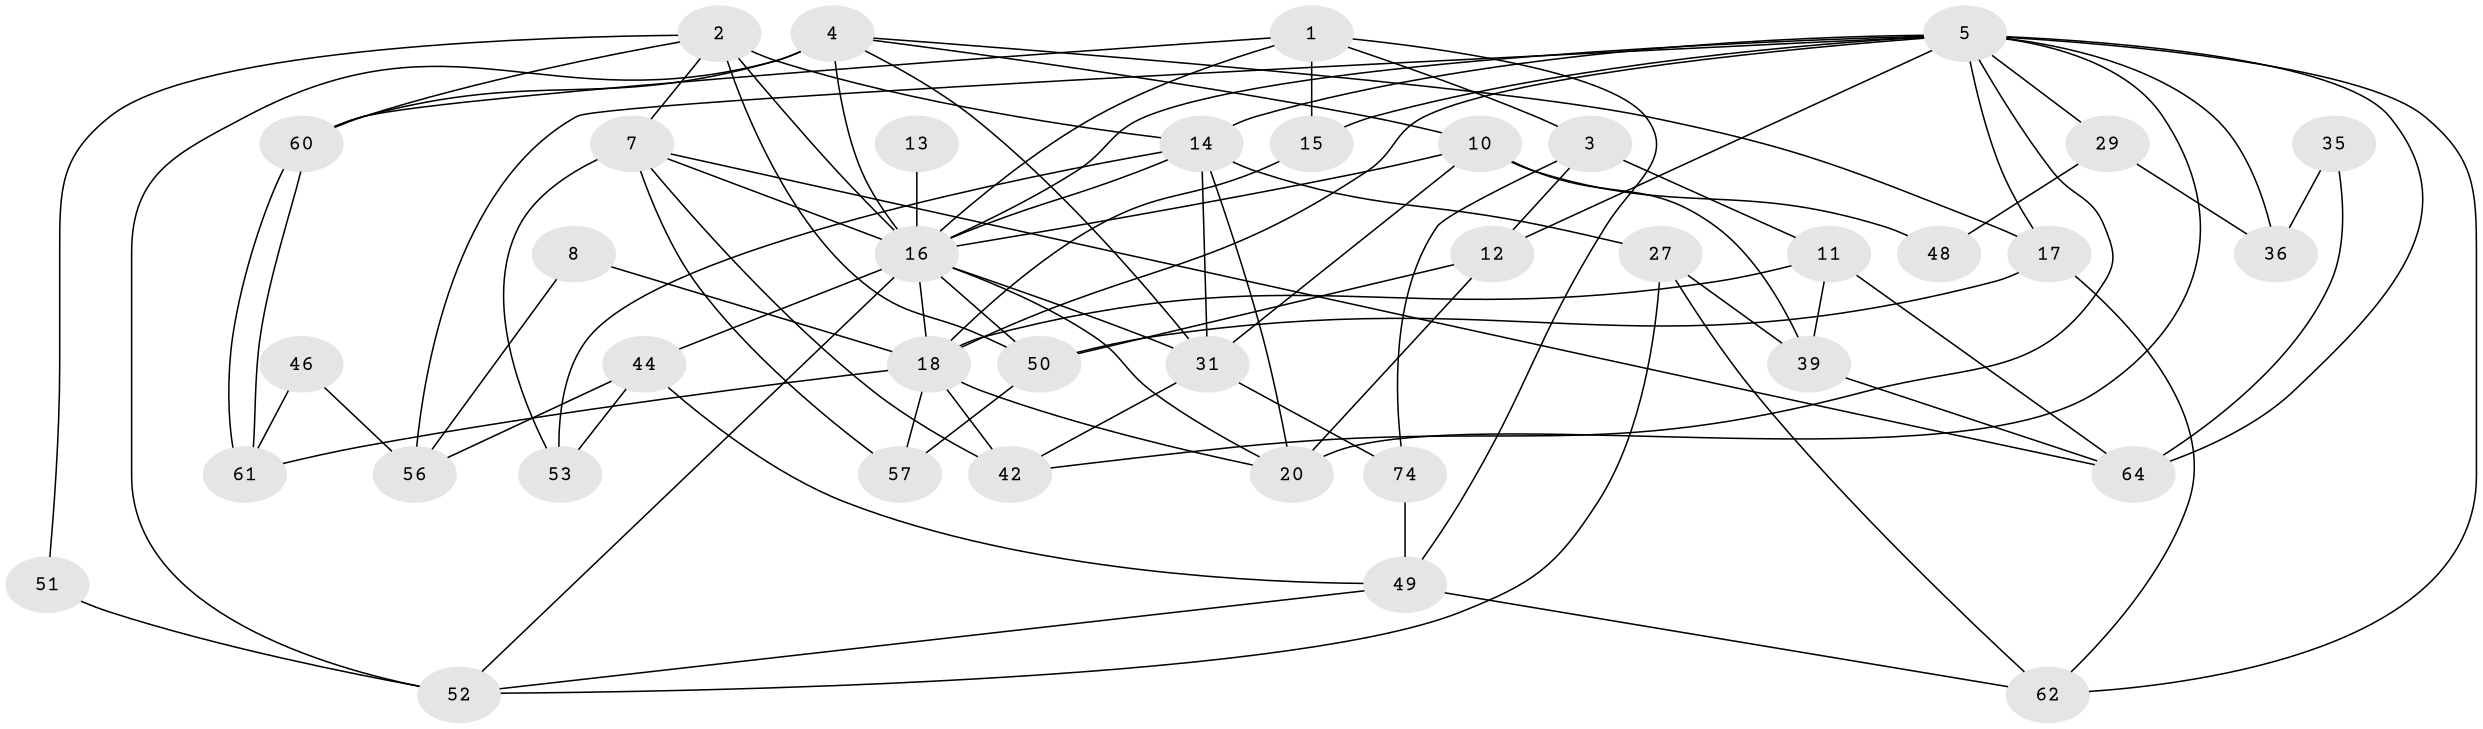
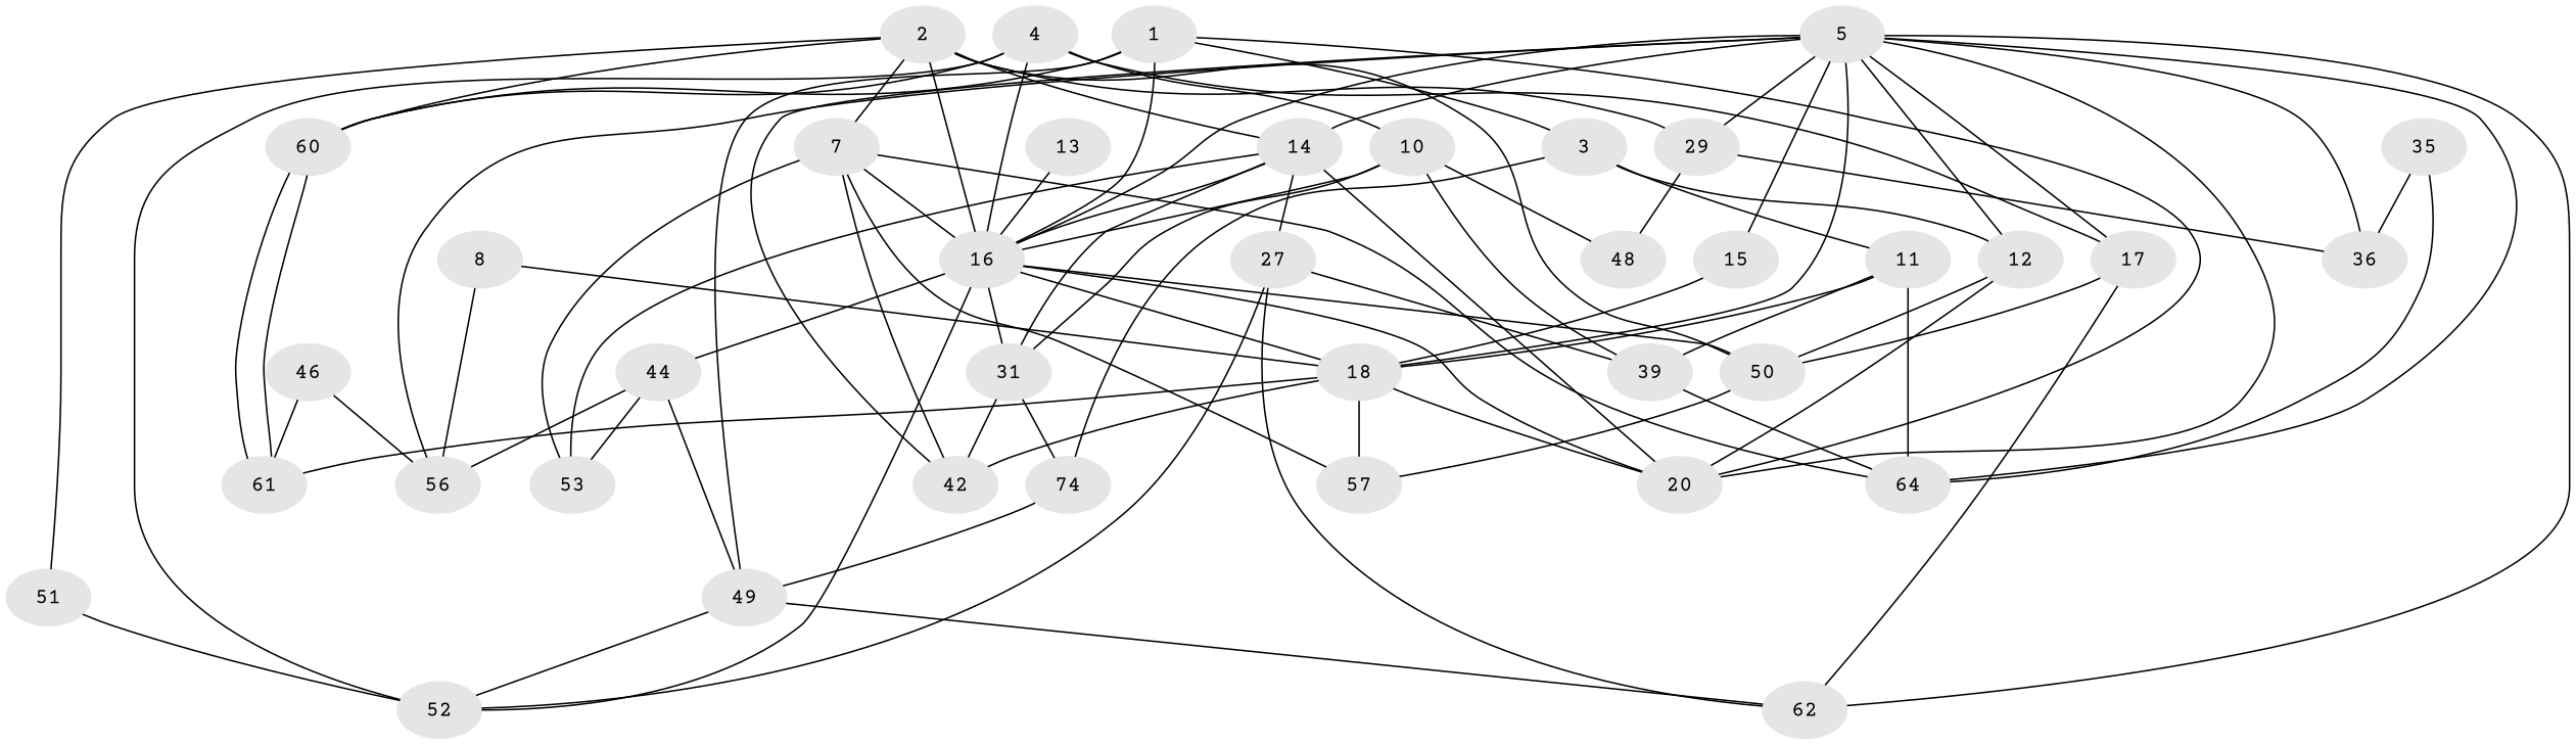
  graph {
    fontname="Courier Prime"
    node [color=gray90 fontname="Courier Prime" style=filled]
    edge [fontname="Courier Prime"]
    1 [super="+45"]
    3 [super="+21"]
    16 [super="+22+26"]
    20
    49
    60
    11 [super="+65"]
    12 [super="+19"]
    n9 [label=74]
    50
    31 [super="+59"]
    52 [super="+58"]
    18 [super="+28"]
    44
    62
    61
    2 [super="+38+23"]
    7 [super="+25+55"]
    14 [super="+37"]
    29
    51
    42
    64
    53
    57
    27
    36
    48
    39
    4 [super="+9"]
    10 [super="+33+24"]
    17
    5 [super="+43+63+6"]
    15
    56
    8
    13
    35
    46
    1 -- 3
    1 -- 16
-   1 -- 15
+   1 -- 20
    1 -- 49
    1 -- 60
    3 -- 11
    3 -- 12
    3 -- n9
    16 -- 20
    16 -- 50
    16 -- 31
    16 -- 52
    16 -- 18
    16 -- 44
    49 -- 52
    49 -- 62
    60 -- 61
    60 -- 61
    11 -- 18
    11 -- 64
    11 -- 39
    12 -- 20
    12 -- 50
    n9 -- 49
    50 -- 57
    31 -- n9
    31 -- 42
    18 -- 20
    18 -- 61
    18 -- 42
    18 -- 57
    44 -- 49
    44 -- 53
    44 -- 56
    2 -- 16 [weight=2]
    2 -- 60
    2 -- 50
    2 -- 7
    2 -- 14 [weight=2]
+   2 -- 29 [weight=2]
    2 -- 51
    7 -- 16
    7 -- 42 [weight=2]
    7 -- 64
    7 -- 53
    7 -- 57
    14 -- 16
    14 -- 20
    14 -- 31
    14 -- 53
    14 -- 27
    29 -- 36
    29 -- 48
    51 -- 52
    27 -- 52
    27 -- 62
    27 -- 39
    39 -- 64
    4 -- 16
    4 -- 60
-   4 -- 31
    4 -- 52 [weight=2]
    4 -- 10
    4 -- 17
    10 -- 16 [weight=2]
    10 -- 31 [weight=2]
    10 -- 48
    10 -- 39
    17 -- 50
    17 -- 62
    5 -- 16 [weight=2]
    5 -- 20
    5 -- 12
    5 -- 18
    5 -- 62
    5 -- 14
    5 -- 29
    5 -- 42
    5 -- 64
    5 -- 36 [weight=2]
    5 -- 17
    5 -- 15
    5 -- 56
    15 -- 18
    8 -- 18
    8 -- 56
    13 -- 16 [weight=2]
    35 -- 64
    35 -- 36
    46 -- 61
    46 -- 56
  }
